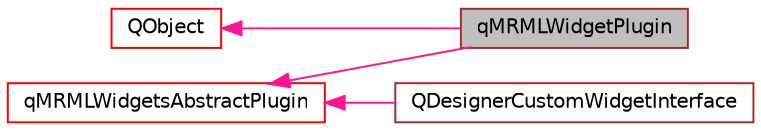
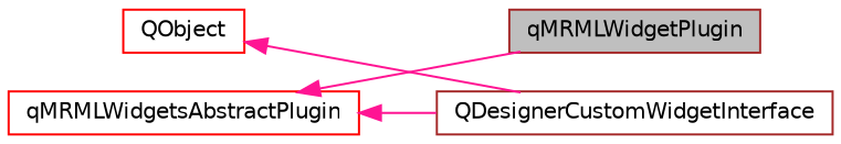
  digraph {
    rankdir=LR
    node [color=brown fontname=Helvetica fontsize=10 shape=record]
    edge [color=deeppink dir=back fontname=Helvetica fontsize=10 labelfontname=Helvetica labelfontsize=10 style=solid]
    n1 [fillcolor=grey75 fontcolor=black height=0.2 label=qMRMLWidgetPlugin style=filled width=0.4]
    n2 [color=red height=0.2 label=QObject width=0.4]
    n3 [color=red height=0.2 label=qMRMLWidgetsAbstractPlugin width=0.4]
    n4 [height=0.2 label=QDesignerCustomWidgetInterface width=0.4]
-   n2 -> n1
+   n2 -> n4
    n3 -> n1
    n3 -> n4
  }
